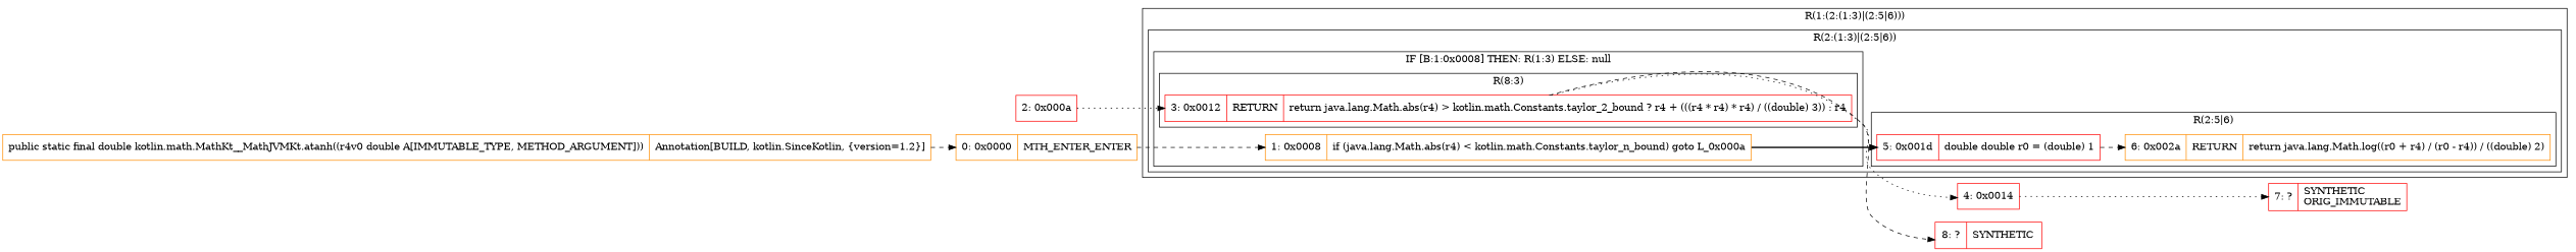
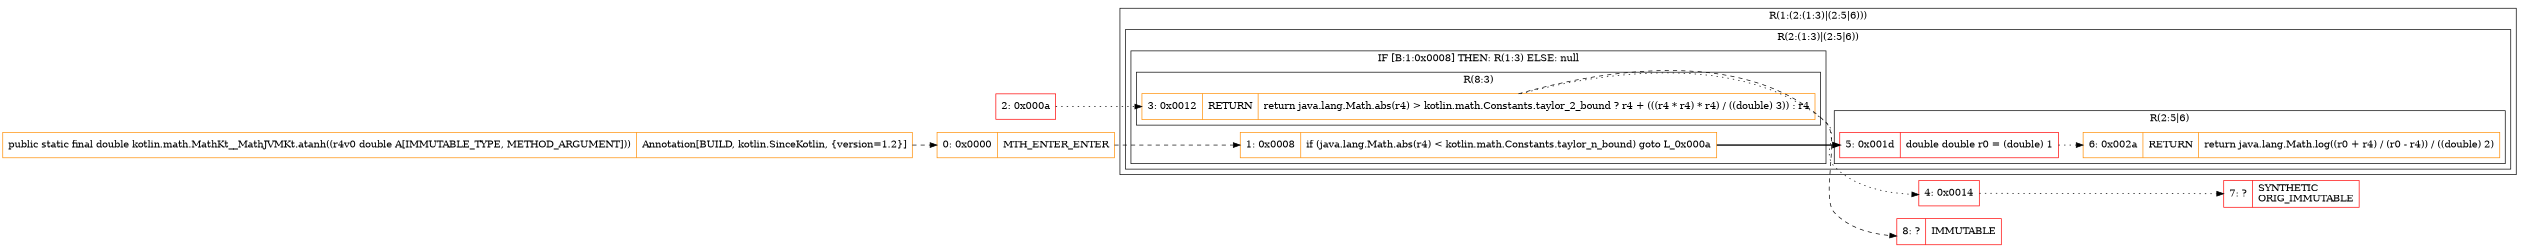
  digraph {
    rankdir=LR
    node [color=darkorange shape=record]
    edge [style=dashed]
-   n1 [color=red label="{3\:\ 0x0012|RETURN\l|return java.lang.Math.abs(r4) \> kotlin.math.Constants.taylor_2_bound ? r4 + (((r4 * r4) * r4) \/ ((double) 3)) : r4\l}"]
+   n1 [label="{3\:\ 0x0012|RETURN\l|return java.lang.Math.abs(r4) \> kotlin.math.Constants.taylor_2_bound ? r4 + (((r4 * r4) * r4) \/ ((double) 3)) : r4\l}"]
    n2 [label="{1\:\ 0x0008|if (java.lang.Math.abs(r4) \< kotlin.math.Constants.taylor_n_bound) goto L_0x000a\l}"]
    n3 [color=red label="{5\:\ 0x001d|double double r0 = (double) 1\l}"]
    n4 [label="{6\:\ 0x002a|RETURN\l|return java.lang.Math.log((r0 + r4) \/ (r0 \- r4)) \/ ((double) 2)\l}"]
    n5 [color=red label="{4\:\ 0x0014}"]
-   n6 [color=red label="{8\:\ ?|SYNTHETIC\l}"]
+   n6 [color=red label="{8\:\ ?|IMMUTABLE\l}"]
    n7 [color=red label="{2\:\ 0x000a}"]
    n8 [color=red label="{7\:\ ?|SYNTHETIC\lORIG_IMMUTABLE\l}"]
    n9 [label="{0\:\ 0x0000|MTH_ENTER_ENTER\l}"]
    n10 [label="{public static final double kotlin.math.MathKt__MathJVMKt.atanh((r4v0 double A[IMMUTABLE_TYPE, METHOD_ARGUMENT]))  | Annotation[BUILD, kotlin.SinceKotlin, \{version=1.2\}]\l}"]
    subgraph cluster_1 {
      label="R(1:(2:(1:3)|(2:5|6)))"
      subgraph cluster_2 {
        label="R(2:(1:3)|(2:5|6))"
        subgraph cluster_3 {
          label="IF [B:1:0x0008] THEN: R(1:3) ELSE: null"
          n2
          subgraph cluster_4 {
            label="R(8:3)"
            n1
          }
        }
        subgraph cluster_5 {
          label="R(2:5|6)"
          n3
          n4
        }
      }
    }
    n1 -> n5 [style=dotted]
    n1 -> n6
    n2 -> n3 [style=bold]
-   n3 -> n4
+   n3 -> n4 [style=dotted]
    n5 -> n8 [style=dotted]
    n7 -> n1 [style=dotted]
    n9 -> n2
    n10 -> n9
  }
